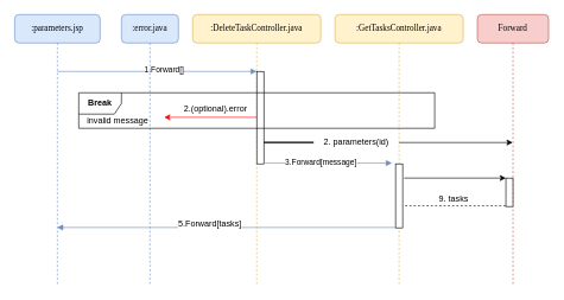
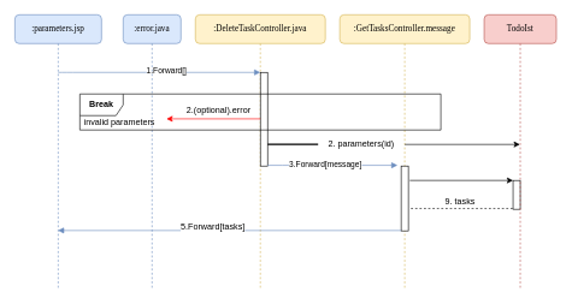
  <mxCell id="0" />
  <mxCell id="1" parent="0" />
  <mxCell id="2" value="1.Forward[]&lt;br&gt;&lt;br&gt;" style="html=1;verticalAlign=bottom;endArrow=block;fillColor=#dae8fc;strokeColor=#6c8ebf;rounded=1;" edge="1" parent="1" target="8"><mxGeometry x="0.071" y="-20" relative="1" as="geometry"><mxPoint x="80" y="100" as="sourcePoint" /><mxPoint x="188.5" y="100" as="targetPoint" /><Array as="points"><mxPoint x="90.5" y="100" /></Array><mxPoint as="offset" /></mxGeometry></mxCell>
  <mxCell id="3" value=":parameters.jsp" style="shape=umlLifeline;perimeter=lifelinePerimeter;whiteSpace=wrap;html=1;container=1;collapsible=0;recursiveResize=0;outlineConnect=0;rounded=1;shadow=0;comic=0;labelBackgroundColor=none;strokeColor=#6c8ebf;strokeWidth=1;fillColor=#dae8fc;fontFamily=Verdana;fontSize=12;align=center;" vertex="1" parent="1"><mxGeometry x="20" y="20" width="120" height="380" as="geometry" /></mxCell>
  <mxCell id="4" value=":error.java" style="shape=umlLifeline;perimeter=lifelinePerimeter;whiteSpace=wrap;html=1;container=1;collapsible=0;recursiveResize=0;outlineConnect=0;rounded=1;shadow=0;comic=0;labelBackgroundColor=none;strokeColor=#6c8ebf;strokeWidth=1;fillColor=#dae8fc;fontFamily=Verdana;fontSize=12;align=center;" vertex="1" parent="1"><mxGeometry x="170" y="20" width="80" height="380" as="geometry" /></mxCell>
- <mxCell id="5" value=":GetTasksController.java" style="shape=umlLifeline;perimeter=lifelinePerimeter;whiteSpace=wrap;html=1;container=1;collapsible=0;recursiveResize=0;outlineConnect=0;rounded=1;shadow=0;comic=0;labelBackgroundColor=none;strokeColor=#d6b656;strokeWidth=1;fillColor=#fff2cc;fontFamily=Verdana;fontSize=12;align=center;" vertex="1" parent="1"><mxGeometry x="470" y="20" width="180" height="380" as="geometry" /></mxCell>
+ <mxCell id="5" value=":GetTasksController.message" style="shape=umlLifeline;perimeter=lifelinePerimeter;whiteSpace=wrap;html=1;container=1;collapsible=0;recursiveResize=0;outlineConnect=0;rounded=1;shadow=0;comic=0;labelBackgroundColor=none;strokeColor=#d6b656;strokeWidth=1;fillColor=#fff2cc;fontFamily=Verdana;fontSize=12;align=center;" vertex="1" parent="1"><mxGeometry x="470" y="20" width="180" height="380" as="geometry" /></mxCell>
  <mxCell id="6" value="" style="html=1;points=[];perimeter=orthogonalPerimeter;rounded=0;shadow=0;comic=0;labelBackgroundColor=none;strokeColor=#000000;strokeWidth=1;fillColor=#FFFFFF;fontFamily=Verdana;fontSize=12;fontColor=#000000;align=center;" vertex="1" parent="5"><mxGeometry x="85" y="210" width="10" height="90" as="geometry" /></mxCell>
  <mxCell id="7" value=":DeleteTaskController.java" style="shape=umlLifeline;perimeter=lifelinePerimeter;whiteSpace=wrap;html=1;container=1;collapsible=0;recursiveResize=0;outlineConnect=0;rounded=1;shadow=0;comic=0;labelBackgroundColor=none;strokeColor=#d6b656;strokeWidth=1;fillColor=#fff2cc;fontFamily=Verdana;fontSize=12;align=center;" vertex="1" parent="1"><mxGeometry x="270" y="20" width="180" height="380" as="geometry" /></mxCell>
  <mxCell id="8" value="" style="html=1;points=[];perimeter=orthogonalPerimeter;rounded=0;shadow=0;comic=0;labelBackgroundColor=none;strokeColor=#000000;strokeWidth=1;fillColor=#FFFFFF;fontFamily=Verdana;fontSize=12;fontColor=#000000;align=center;" vertex="1" parent="1"><mxGeometry x="360" y="100" width="10" height="130" as="geometry" /></mxCell>
  <mxCell id="9" value="&lt;b&gt;Break&lt;/b&gt;" style="shape=umlFrame;whiteSpace=wrap;html=1;fillColor=#FFFFFF;gradientColor=none;" vertex="1" parent="1"><mxGeometry x="110" y="130" width="500" height="50" as="geometry" /></mxCell>
- <mxCell id="10" value="invalid message" style="text;html=1;strokeColor=none;fillColor=none;align=center;verticalAlign=middle;whiteSpace=wrap;rounded=0;" vertex="1" parent="1"><mxGeometry x="110" y="160" width="110" height="20" as="geometry" /></mxCell>
+ <mxCell id="10" value="invalid parameters" style="text;html=1;strokeColor=none;fillColor=none;align=center;verticalAlign=middle;whiteSpace=wrap;rounded=0;" vertex="1" parent="1"><mxGeometry x="110" y="160" width="110" height="20" as="geometry" /></mxCell>
  <mxCell id="11" value="2.(optional).error&lt;br&gt;&lt;br&gt;" style="text;html=1;strokeColor=none;fillColor=none;align=center;verticalAlign=middle;whiteSpace=wrap;rounded=0;" vertex="1" parent="1"><mxGeometry x="250" y="150" width="105" height="20" as="geometry" /></mxCell>
  <mxCell id="12" value="" style="endArrow=classic;html=1;fillColor=#FF0000;strokeColor=#FF0000;" edge="1" parent="1"><mxGeometry width="50" height="50" relative="1" as="geometry"><mxPoint x="360" y="164.5" as="sourcePoint" /><mxPoint x="230" y="164.5" as="targetPoint" /></mxGeometry></mxCell>
  <mxCell id="13" value="" style="endArrow=classic;html=1;" edge="1" parent="1" source="14"><mxGeometry width="50" height="50" relative="1" as="geometry"><mxPoint x="370" y="200" as="sourcePoint" /><mxPoint x="719.5" y="200" as="targetPoint" /></mxGeometry></mxCell>
  <mxCell id="14" value="2. parameters(id)" style="text;html=1;strokeColor=none;fillColor=none;align=center;verticalAlign=middle;whiteSpace=wrap;rounded=0;" vertex="1" parent="1"><mxGeometry x="440" y="190" width="120" height="20" as="geometry" /></mxCell>
  <mxCell id="15" value="" style="line;strokeWidth=2;html=1;" vertex="1" parent="1"><mxGeometry x="370" y="195" width="70" height="10" as="geometry" /></mxCell>
  <mxCell id="16" value="3.Forward[message]&lt;br&gt;&lt;br&gt;" style="html=1;verticalAlign=bottom;endArrow=block;fillColor=#dae8fc;strokeColor=#6c8ebf;rounded=1;" edge="1" parent="1"><mxGeometry x="-0.111" y="-21" relative="1" as="geometry"><mxPoint x="370" y="229" as="sourcePoint" /><mxPoint x="550" y="229" as="targetPoint" /><Array as="points"><mxPoint x="400.5" y="229" /></Array><mxPoint as="offset" /></mxGeometry></mxCell>
  <mxCell id="17" value="" style="html=1;points=[];perimeter=orthogonalPerimeter;rounded=0;shadow=0;comic=0;labelBackgroundColor=none;strokeColor=#000000;strokeWidth=1;fillColor=#FFFFFF;fontFamily=Verdana;fontSize=12;fontColor=#000000;align=center;" vertex="1" parent="1"><mxGeometry x="710" y="250" width="10" height="40" as="geometry" /></mxCell>
  <mxCell id="18" value="" style="endArrow=classic;html=1;exitX=1.2;exitY=0.222;exitDx=0;exitDy=0;exitPerimeter=0;" edge="1" parent="1"><mxGeometry width="50" height="50" relative="1" as="geometry"><mxPoint x="567" y="250" as="sourcePoint" /><mxPoint x="710" y="250" as="targetPoint" /></mxGeometry></mxCell>
  <mxCell id="19" value="" style="endArrow=none;dashed=1;html=1;" edge="1" parent="1"><mxGeometry width="50" height="50" relative="1" as="geometry"><mxPoint x="568.5" y="289" as="sourcePoint" /><mxPoint x="711.5" y="289" as="targetPoint" /></mxGeometry></mxCell>
  <mxCell id="20" value="9. tasks" style="text;html=1;strokeColor=none;fillColor=none;align=center;verticalAlign=middle;whiteSpace=wrap;rounded=0;" vertex="1" parent="1"><mxGeometry x="601.5" y="270" width="70" height="20" as="geometry" /></mxCell>
  <mxCell id="21" value="" style="shape=image;html=1;verticalAlign=top;verticalLabelPosition=bottom;labelBackgroundColor=#ffffff;imageAspect=0;aspect=fixed;image=https://cdn4.iconfinder.com/data/icons/ionicons/512/icon-ios7-arrow-right-128.png;rotation=178;" vertex="1" parent="1"><mxGeometry x="560" y="280" width="20" height="20" as="geometry" /></mxCell>
  <mxCell id="22" value="" style="html=1;verticalAlign=bottom;endArrow=block;fillColor=#dae8fc;strokeColor=#6c8ebf;rounded=1;" edge="1" parent="1" target="3"><mxGeometry x="-0.616" relative="1" as="geometry"><mxPoint x="555" y="319.5" as="sourcePoint" /><mxPoint x="59.5" y="319.5" as="targetPoint" /><Array as="points" /><mxPoint as="offset" /></mxGeometry></mxCell>
  <mxCell id="23" value="5.Forward[tasks]" style="text;html=1;resizable=0;points=[];align=center;verticalAlign=middle;labelBackgroundColor=#ffffff;" vertex="1" connectable="0" parent="22"><mxGeometry x="-0.896" y="-2" relative="1" as="geometry"><mxPoint x="-237" y="-4" as="offset" /></mxGeometry></mxCell>
- <mxCell id="24" value="Forward" style="shape=umlLifeline;perimeter=lifelinePerimeter;whiteSpace=wrap;html=1;container=1;collapsible=0;recursiveResize=0;outlineConnect=0;rounded=1;shadow=0;comic=0;labelBackgroundColor=none;strokeColor=#b85450;strokeWidth=1;fillColor=#f8cecc;fontFamily=Verdana;fontSize=12;align=center;" vertex="1" parent="1"><mxGeometry x="670" y="20" width="100" height="380" as="geometry" /></mxCell>
+ <mxCell id="24" value="TodoIst" style="shape=umlLifeline;perimeter=lifelinePerimeter;whiteSpace=wrap;html=1;container=1;collapsible=0;recursiveResize=0;outlineConnect=0;rounded=1;shadow=0;comic=0;labelBackgroundColor=none;strokeColor=#b85450;strokeWidth=1;fillColor=#f8cecc;fontFamily=Verdana;fontSize=12;align=center;" vertex="1" parent="1"><mxGeometry x="670" y="20" width="100" height="380" as="geometry" /></mxCell>
